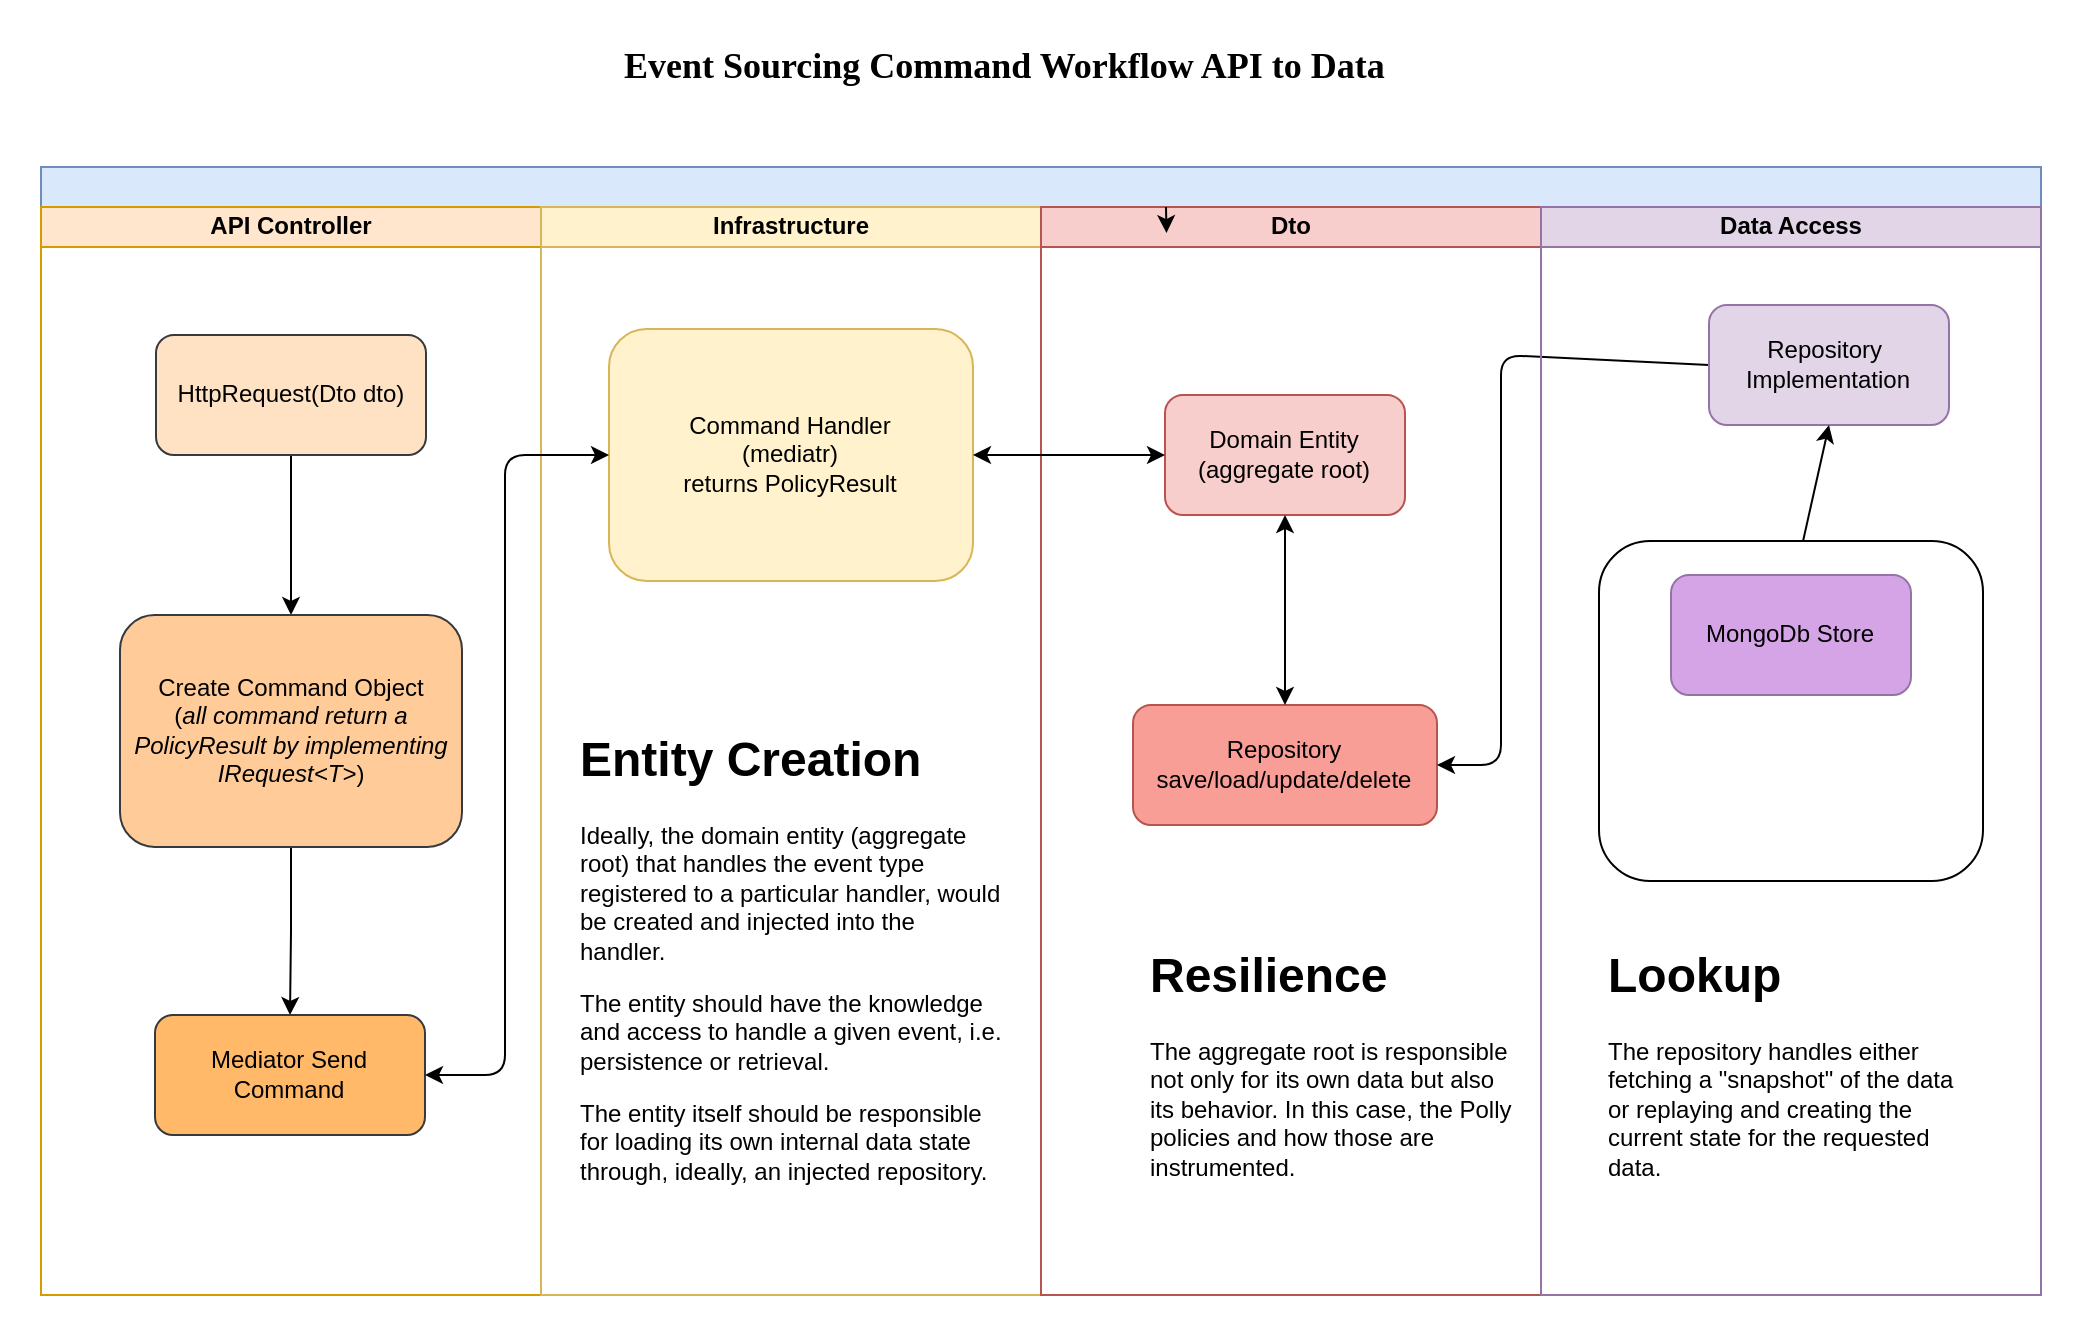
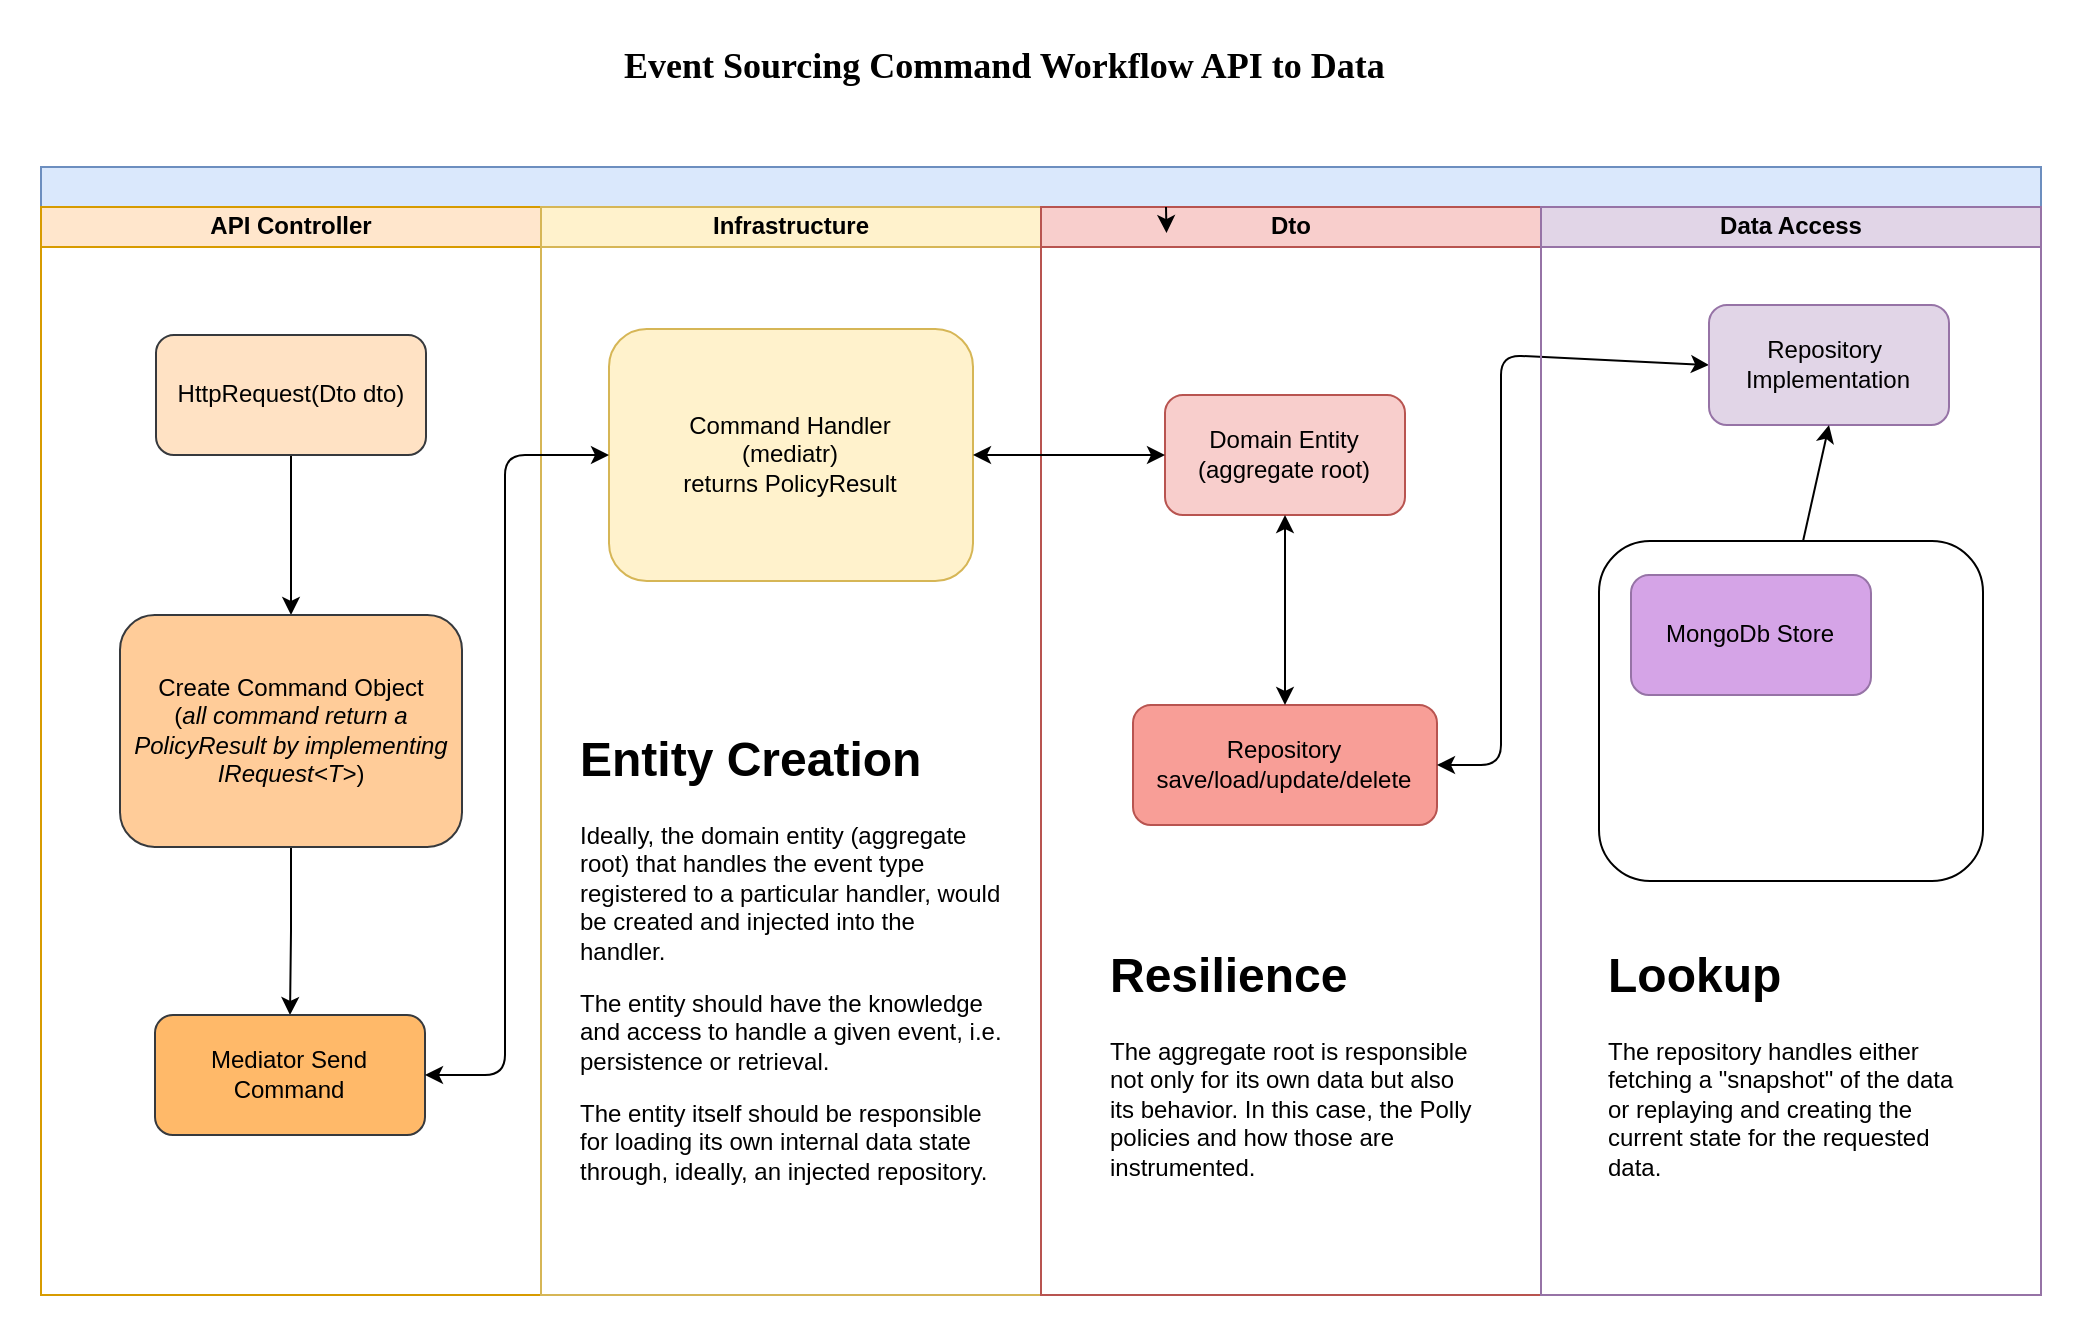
  <mxCell id="0" />
  <mxCell id="1" parent="0" />
  <mxCell id="2" value="" style="swimlane;html=1;childLayout=stackLayout;startSize=20;rounded=0;shadow=0;labelBackgroundColor=none;strokeColor=#6c8ebf;strokeWidth=1;fillColor=#dae8fc;fontFamily=Verdana;fontSize=8;align=center;" parent="1" vertex="1"><mxGeometry x="20" y="83" width="1000" height="564" as="geometry" /></mxCell>
  <mxCell id="3" value="API Controller" style="swimlane;html=1;startSize=20;fillColor=#ffe6cc;strokeColor=#d79b00;" parent="2" vertex="1"><mxGeometry y="20" width="250" height="544" as="geometry" /></mxCell>
  <mxCell id="4" value="" style="edgeStyle=orthogonalEdgeStyle;rounded=0;orthogonalLoop=1;jettySize=auto;html=1;" edge="1" parent="3" source="5" target="7"><mxGeometry relative="1" as="geometry" /></mxCell>
  <mxCell id="5" value="HttpRequest(Dto dto)" style="rounded=1;whiteSpace=wrap;html=1;fillColor=#FFE2C4;strokeColor=#36393d;" vertex="1" parent="3"><mxGeometry x="57.5" y="64" width="135" height="60" as="geometry" /></mxCell>
  <mxCell id="6" value="" style="edgeStyle=orthogonalEdgeStyle;rounded=0;orthogonalLoop=1;jettySize=auto;html=1;" edge="1" parent="3" source="7" target="8"><mxGeometry relative="1" as="geometry" /></mxCell>
  <mxCell id="7" value="Create Command Object&lt;br&gt;(&lt;i&gt;all command return a PolicyResult by implementing IRequest&amp;lt;T&amp;gt;&lt;/i&gt;)" style="rounded=1;whiteSpace=wrap;html=1;fillColor=#ffcc99;strokeColor=#36393d;" vertex="1" parent="3"><mxGeometry x="39.5" y="204" width="171" height="116" as="geometry" /></mxCell>
  <mxCell id="8" value="Mediator Send Command" style="rounded=1;whiteSpace=wrap;html=1;fillColor=#FFB969;strokeColor=#36393d;" vertex="1" parent="3"><mxGeometry x="57" y="404" width="135" height="60" as="geometry" /></mxCell>
  <mxCell id="9" value="Infrastructure" style="swimlane;html=1;startSize=20;fillColor=#fff2cc;strokeColor=#d6b656;" vertex="1" parent="2"><mxGeometry x="250" y="20" width="250" height="544" as="geometry" /></mxCell>
  <mxCell id="10" value="Command Handler&lt;br&gt;(mediatr)&lt;br&gt;returns PolicyResult" style="rounded=1;whiteSpace=wrap;html=1;fillColor=#fff2cc;strokeColor=#d6b656;" vertex="1" parent="9"><mxGeometry x="34" y="61" width="182" height="126" as="geometry" /></mxCell>
  <mxCell id="11" value="&lt;h1&gt;Entity Creation&lt;/h1&gt;&lt;p&gt;Ideally, the domain entity (aggregate root) that handles the event type registered to a particular handler, would be created and injected into the handler.&lt;/p&gt;&lt;p&gt;The entity should have the knowledge and access to handle a given event, i.e. persistence or retrieval.&lt;/p&gt;&lt;p&gt;The entity itself should be responsible for loading its own internal data state through, ideally, an injected repository.&lt;/p&gt;" style="text;html=1;strokeColor=none;fillColor=none;spacing=5;spacingTop=-20;whiteSpace=wrap;overflow=hidden;rounded=0;" vertex="1" parent="9"><mxGeometry x="15" y="257" width="220" height="267" as="geometry" /></mxCell>
  <mxCell id="12" value="Dto" style="swimlane;html=1;startSize=20;fillColor=#f8cecc;strokeColor=#b85450;" vertex="1" parent="2"><mxGeometry x="500" y="20" width="250" height="544" as="geometry" /></mxCell>
  <mxCell id="13" value="Domain Entity&lt;br&gt;(aggregate root)" style="rounded=1;whiteSpace=wrap;html=1;fillColor=#f8cecc;strokeColor=#b85450;" vertex="1" parent="12"><mxGeometry x="62" y="94" width="120" height="60" as="geometry" /></mxCell>
  <mxCell id="14" value="Repository save/load/update/delete" style="rounded=1;whiteSpace=wrap;html=1;fillColor=#F89E97;strokeColor=#b85450;" vertex="1" parent="12"><mxGeometry x="46" y="249" width="152" height="60" as="geometry" /></mxCell>
  <mxCell id="15" value="" style="endArrow=classic;startArrow=classic;html=1;entryX=0.5;entryY=1;entryDx=0;entryDy=0;exitX=0.5;exitY=0;exitDx=0;exitDy=0;" edge="1" parent="12" source="14" target="13"><mxGeometry width="50" height="50" relative="1" as="geometry"><mxPoint x="102" y="227" as="sourcePoint" /><mxPoint x="122" y="167" as="targetPoint" /></mxGeometry></mxCell>
- <mxCell id="16" value="&lt;h1&gt;Resilience&lt;/h1&gt;&lt;p&gt;The aggregate root is responsible not only for its own data but also its behavior. In this case, the Polly policies and how those are instrumented.&lt;/p&gt;" style="text;html=1;strokeColor=none;fillColor=none;spacing=5;spacingTop=-20;whiteSpace=wrap;overflow=hidden;rounded=0;" vertex="1" parent="12"><mxGeometry x="50" y="365" width="190" height="120" as="geometry" /></mxCell>
+ <mxCell id="16" value="&lt;h1&gt;Resilience&lt;/h1&gt;&lt;p&gt;The aggregate root is responsible not only for its own data but also its behavior. In this case, the Polly policies and how those are instrumented.&lt;/p&gt;" style="text;html=1;strokeColor=none;fillColor=none;spacing=5;spacingTop=-20;whiteSpace=wrap;overflow=hidden;rounded=0;" vertex="1" parent="12"><mxGeometry x="30" y="365" width="190" height="120" as="geometry" /></mxCell>
  <mxCell id="17" style="edgeStyle=orthogonalEdgeStyle;rounded=0;orthogonalLoop=1;jettySize=auto;html=1;exitX=0.25;exitY=0;exitDx=0;exitDy=0;entryX=0.251;entryY=0.024;entryDx=0;entryDy=0;entryPerimeter=0;" edge="1" parent="2" source="12" target="12"><mxGeometry relative="1" as="geometry" /></mxCell>
- <mxCell id="18" value="" style="endArrow=none;startArrow=classic;html=1;entryX=0;entryY=0.5;entryDx=0;entryDy=0;exitX=1;exitY=0.5;exitDx=0;exitDy=0;" edge="1" parent="2" source="14" target="22"><mxGeometry width="50" height="50" relative="1" as="geometry"><mxPoint x="682" y="214" as="sourcePoint" /><mxPoint x="732" y="164" as="targetPoint" /><Array as="points"><mxPoint x="730" y="299" /><mxPoint x="730" y="94" /></Array></mxGeometry></mxCell>
+ <mxCell id="18" value="" style="endArrow=classic;startArrow=classic;html=1;entryX=0;entryY=0.5;entryDx=0;entryDy=0;exitX=1;exitY=0.5;exitDx=0;exitDy=0;" edge="1" parent="2" source="14" target="22"><mxGeometry width="50" height="50" relative="1" as="geometry"><mxPoint x="682" y="214" as="sourcePoint" /><mxPoint x="732" y="164" as="targetPoint" /><Array as="points"><mxPoint x="730" y="299" /><mxPoint x="730" y="94" /></Array></mxGeometry></mxCell>
  <mxCell id="19" value="" style="endArrow=classic;startArrow=classic;html=1;exitX=1;exitY=0.5;exitDx=0;exitDy=0;entryX=0;entryY=0.5;entryDx=0;entryDy=0;" edge="1" parent="2" source="10" target="13"><mxGeometry width="50" height="50" relative="1" as="geometry"><mxPoint x="462" y="149" as="sourcePoint" /><mxPoint x="512" y="99" as="targetPoint" /></mxGeometry></mxCell>
  <mxCell id="20" value="" style="endArrow=classic;startArrow=classic;html=1;exitX=1;exitY=0.5;exitDx=0;exitDy=0;entryX=0;entryY=0.5;entryDx=0;entryDy=0;" edge="1" parent="2" source="8" target="10"><mxGeometry width="50" height="50" relative="1" as="geometry"><mxPoint x="332" y="414" as="sourcePoint" /><mxPoint x="382" y="364" as="targetPoint" /><Array as="points"><mxPoint x="232" y="454" /><mxPoint x="232" y="144" /></Array></mxGeometry></mxCell>
  <mxCell id="21" value="Data Access" style="swimlane;html=1;startSize=20;fillColor=#e1d5e7;strokeColor=#9673a6;" vertex="1" parent="2"><mxGeometry x="750" y="20" width="250" height="544" as="geometry" /></mxCell>
  <mxCell id="22" value="Repository&amp;nbsp;&lt;br&gt;Implementation" style="rounded=1;whiteSpace=wrap;html=1;fillColor=#e1d5e7;strokeColor=#9673a6;" vertex="1" parent="21"><mxGeometry x="84" y="49" width="120" height="60" as="geometry" /></mxCell>
  <mxCell id="23" value="" style="endArrow=classic;startArrow=classic;html=1;entryX=0.5;entryY=1;entryDx=0;entryDy=0;" edge="1" parent="21" target="22"><mxGeometry width="50" height="50" relative="1" as="geometry"><mxPoint x="125" y="194" as="sourcePoint" /><mxPoint x="142" y="144" as="targetPoint" /></mxGeometry></mxCell>
  <mxCell id="24" value="&lt;h1&gt;Lookup&lt;/h1&gt;&lt;div&gt;The repository handles either fetching a &quot;snapshot&quot; of the data or replaying and creating the current state for the requested data.&lt;/div&gt;" style="text;html=1;strokeColor=none;fillColor=none;spacing=5;spacingTop=-20;whiteSpace=wrap;overflow=hidden;rounded=0;" vertex="1" parent="21"><mxGeometry x="29" y="365" width="190" height="120" as="geometry" /></mxCell>
  <mxCell id="25" value="" style="group;fillColor=none;strokeColor=none;" vertex="1" connectable="0" parent="21"><mxGeometry x="29" y="167" width="192" height="170" as="geometry" /></mxCell>
  <mxCell id="26" value="" style="rounded=1;whiteSpace=wrap;html=1;" vertex="1" parent="25"><mxGeometry width="192" height="170" as="geometry" /></mxCell>
- <mxCell id="27" value="MongoDb Store" style="rounded=1;whiteSpace=wrap;html=1;fillColor=#D5A4E7;strokeColor=#9673a6;" vertex="1" parent="25"><mxGeometry x="36" y="17" width="120" height="60" as="geometry" /></mxCell>
+ <mxCell id="27" value="MongoDb Store" style="rounded=1;whiteSpace=wrap;html=1;fillColor=#D5A4E7;strokeColor=#9673a6;" vertex="1" parent="25"><mxGeometry x="16" y="17" width="120" height="60" as="geometry" /></mxCell>
  <mxCell id="28" value="&lt;span style=&quot;font-family: &amp;#34;verdana&amp;#34; ; font-weight: 700 ; text-align: center&quot;&gt;&lt;font style=&quot;font-size: 18px&quot;&gt;Event Sourcing Command Workflow API to Data&lt;/font&gt;&lt;/span&gt;" style="text;html=1;resizable=0;points=[];autosize=1;align=left;verticalAlign=top;spacingTop=-4;" vertex="1" parent="1"><mxGeometry x="310" y="20" width="500" height="20" as="geometry" /></mxCell>
